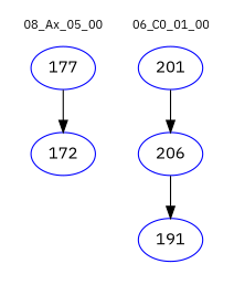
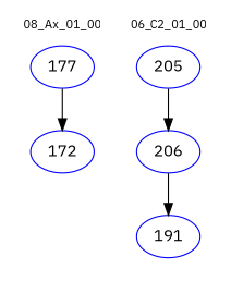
  digraph {
    fontname="IBM Plex Sans"
    node [color=blue fontname="IBM Plex Sans"]
    edge [color=black fontname="IBM Plex Sans"]
    n1 [label=177]
    n2 [label=172]
-   n3 [label=201]
+   n3 [label=205]
    n4 [label=191]
    n5 [label=206]
    subgraph cluster_1 {
      color=white
      fontsize=10
-     label="08_Ax_05_00"
+     label="08_Ax_01_00"
      n1
      n2
    }
    subgraph cluster_2 {
      color=white
      fontsize=10
-     label="06_C0_01_00"
+     label="06_C2_01_00"
      n3
      n4
      n5
    }
    n1 -> n2
    n3 -> n5
    n5 -> n4
  }
